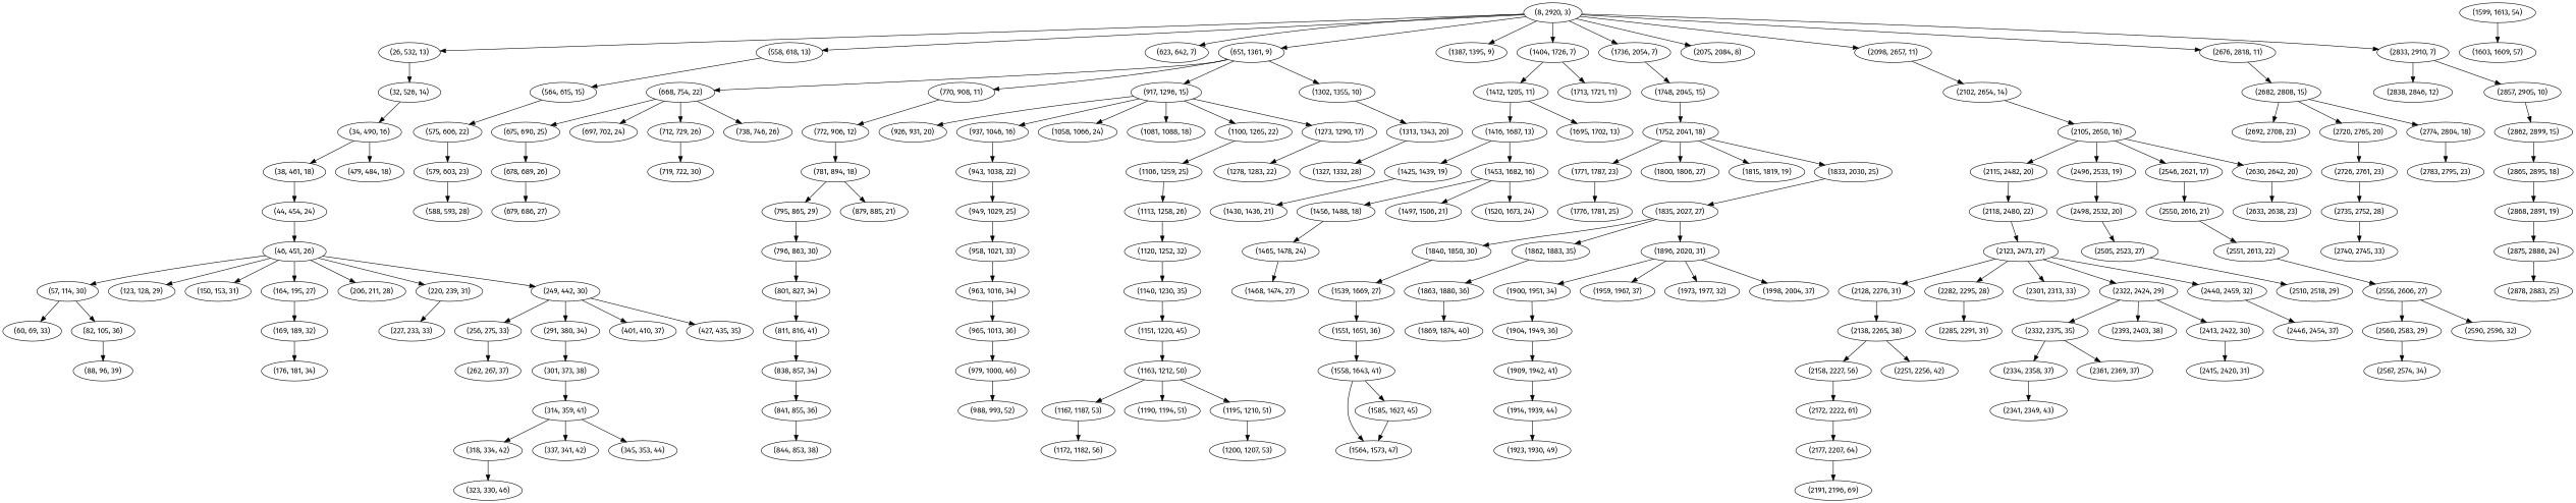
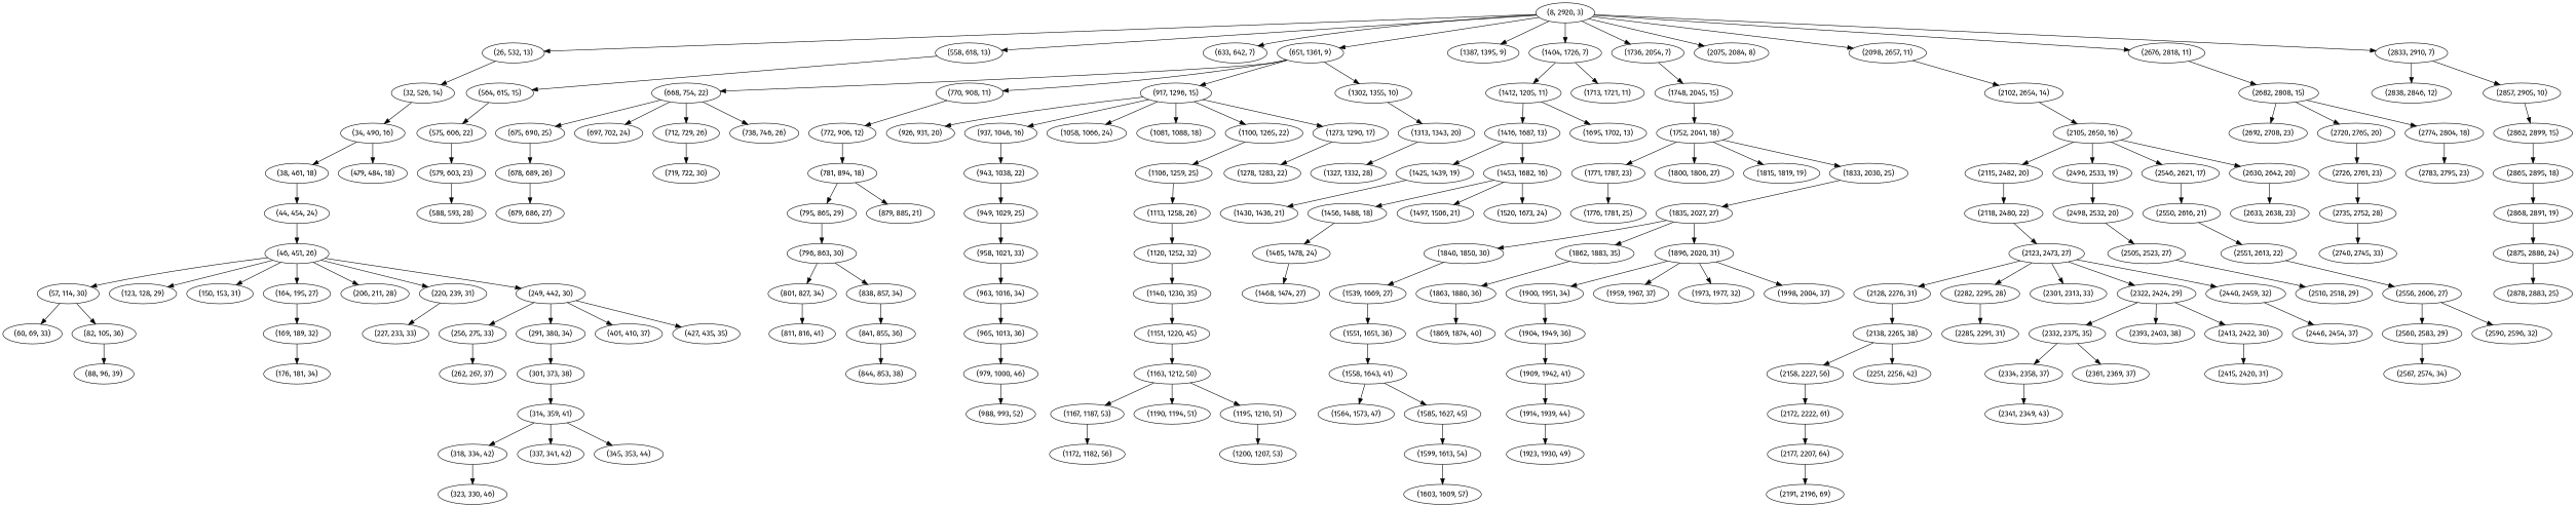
  digraph {
    fontname="Fira Sans"
    node [fontname="Fira Sans"]
    edge [fontname="Fira Sans"]
    "(8, 2920, 3)"
    "(26, 532, 13)"
    "(558, 618, 13)"
-   "(633, 642, 7)" [label="(623, 642, 7)"]
+   "(633, 642, 7)"
    "(651, 1361, 9)"
    "(1387, 1395, 9)"
    "(1404, 1726, 7)"
    "(1736, 2054, 7)"
    "(2075, 2084, 8)"
    "(2098, 2657, 11)"
    "(2676, 2818, 11)"
    "(2833, 2910, 7)"
    "(32, 526, 14)"
    "(564, 615, 15)"
    "(668, 754, 22)"
    "(770, 908, 11)"
    "(917, 1296, 15)"
    "(1302, 1355, 10)"
    n19 [label="(1412, 1205, 11)"]
    "(1713, 1721, 11)"
    "(1748, 2045, 15)"
    "(2102, 2654, 14)"
    "(2682, 2808, 15)"
    "(2838, 2846, 12)"
    "(2857, 2905, 10)"
    "(34, 490, 16)"
    "(38, 461, 18)"
    "(479, 484, 18)"
    "(44, 454, 24)"
    "(46, 451, 26)"
    "(57, 114, 30)"
    "(123, 128, 29)"
    "(150, 153, 31)"
    "(164, 195, 27)"
    "(206, 211, 28)"
    "(220, 239, 31)"
    "(249, 442, 30)"
    "(60, 69, 33)"
    "(82, 105, 36)"
    "(169, 189, 32)"
    "(227, 233, 33)"
    "(256, 275, 33)"
    "(291, 380, 34)"
    "(401, 410, 37)"
    "(427, 435, 35)"
    "(88, 96, 39)"
    "(176, 181, 34)"
    "(262, 267, 37)"
    "(301, 373, 38)"
    "(314, 359, 41)"
    "(318, 334, 42)"
    "(337, 341, 42)"
    "(345, 353, 44)"
    "(323, 330, 46)"
    "(575, 606, 22)"
    "(579, 603, 23)"
    "(588, 593, 28)"
    "(675, 690, 25)"
    "(697, 702, 24)"
    "(712, 729, 26)"
    "(738, 746, 26)"
    "(772, 906, 12)"
    "(926, 931, 20)"
    "(937, 1046, 16)"
    "(1058, 1066, 24)"
    "(1081, 1088, 18)"
    "(1100, 1265, 22)"
    "(1273, 1290, 17)"
    "(1313, 1343, 20)"
    "(678, 689, 26)"
    "(719, 722, 30)"
    "(679, 686, 27)"
    "(781, 894, 18)"
    "(795, 865, 29)"
    "(879, 885, 21)"
    "(796, 863, 30)"
    "(801, 827, 34)"
    "(838, 857, 34)"
    "(811, 816, 41)"
    "(841, 855, 36)"
    "(844, 853, 38)"
    "(943, 1038, 22)"
    "(1106, 1259, 25)"
    "(1278, 1283, 22)"
    "(949, 1029, 25)"
    "(958, 1021, 33)"
    "(963, 1016, 34)"
    "(965, 1013, 36)"
    "(979, 1000, 46)"
    "(988, 993, 52)"
    "(1113, 1258, 26)"
    "(1120, 1252, 32)"
    "(1140, 1230, 35)"
    "(1151, 1220, 45)"
    "(1163, 1212, 50)"
    "(1167, 1187, 53)"
    "(1190, 1194, 51)"
    "(1195, 1210, 51)"
    "(1172, 1182, 56)"
    "(1200, 1207, 53)"
    "(1327, 1332, 28)"
    "(1416, 1687, 13)"
    "(1695, 1702, 13)"
    "(1425, 1439, 19)"
    "(1453, 1682, 16)"
    "(1430, 1436, 21)"
    "(1456, 1488, 18)"
    "(1497, 1506, 21)"
    "(1520, 1673, 24)"
    "(1465, 1478, 24)"
    "(1468, 1474, 27)"
    "(1539, 1669, 27)"
    "(1551, 1651, 36)"
    "(1558, 1643, 41)"
    "(1564, 1573, 47)"
    "(1585, 1627, 45)"
    "(1599, 1613, 54)"
    "(1603, 1609, 57)"
    "(1752, 2041, 18)"
    "(1771, 1787, 23)"
    "(1800, 1806, 27)"
    "(1815, 1819, 19)"
    "(1833, 2030, 25)"
    "(1776, 1781, 25)"
    "(1835, 2027, 27)"
    "(1840, 1850, 30)"
    "(1862, 1883, 35)"
    "(1896, 2020, 31)"
    "(1863, 1880, 36)"
    "(1900, 1951, 34)"
    "(1959, 1967, 37)"
    "(1973, 1977, 32)"
    "(1998, 2004, 37)"
    "(1869, 1874, 40)"
    "(1904, 1949, 36)"
    "(1909, 1942, 41)"
    "(1914, 1939, 44)"
    "(1923, 1930, 49)"
    "(2105, 2650, 16)"
    "(2115, 2482, 20)"
    "(2496, 2533, 19)"
    "(2546, 2621, 17)"
    "(2630, 2642, 20)"
    "(2118, 2480, 22)"
    "(2498, 2532, 20)"
    "(2550, 2616, 21)"
    "(2633, 2638, 23)"
    "(2123, 2473, 27)"
    "(2128, 2276, 31)"
    "(2282, 2295, 28)"
    "(2301, 2313, 33)"
    "(2322, 2424, 29)"
    "(2440, 2459, 32)"
    "(2138, 2265, 38)"
    "(2285, 2291, 31)"
    "(2332, 2375, 35)"
    "(2393, 2403, 38)"
    "(2413, 2422, 30)"
    "(2446, 2454, 37)"
    "(2158, 2227, 56)"
    "(2251, 2256, 42)"
    "(2172, 2222, 61)"
    "(2177, 2207, 64)"
    "(2191, 2196, 69)"
    "(2334, 2358, 37)"
    "(2361, 2369, 37)"
    "(2415, 2420, 31)"
    "(2341, 2349, 43)"
    "(2505, 2523, 27)"
    "(2510, 2518, 29)"
    "(2551, 2613, 22)"
    "(2556, 2606, 27)"
    "(2560, 2583, 29)"
    "(2590, 2596, 32)"
    "(2567, 2574, 34)"
    "(2692, 2708, 23)"
    "(2720, 2765, 20)"
    "(2774, 2804, 18)"
    "(2726, 2761, 23)"
    "(2783, 2795, 23)"
    "(2735, 2752, 28)"
    "(2740, 2745, 33)"
    "(2862, 2899, 15)"
    "(2865, 2895, 18)"
    "(2868, 2891, 19)"
    "(2875, 2886, 24)"
    "(2878, 2883, 25)"
    "(8, 2920, 3)" -> "(26, 532, 13)"
    "(8, 2920, 3)" -> "(558, 618, 13)"
    "(8, 2920, 3)" -> "(633, 642, 7)"
    "(8, 2920, 3)" -> "(651, 1361, 9)"
    "(8, 2920, 3)" -> "(1387, 1395, 9)"
    "(8, 2920, 3)" -> "(1404, 1726, 7)"
    "(8, 2920, 3)" -> "(1736, 2054, 7)"
    "(8, 2920, 3)" -> "(2075, 2084, 8)"
    "(8, 2920, 3)" -> "(2098, 2657, 11)"
    "(8, 2920, 3)" -> "(2676, 2818, 11)"
    "(8, 2920, 3)" -> "(2833, 2910, 7)"
    "(26, 532, 13)" -> "(32, 526, 14)"
    "(558, 618, 13)" -> "(564, 615, 15)"
    "(651, 1361, 9)" -> "(668, 754, 22)"
    "(651, 1361, 9)" -> "(770, 908, 11)"
    "(651, 1361, 9)" -> "(917, 1296, 15)"
    "(651, 1361, 9)" -> "(1302, 1355, 10)"
    "(1404, 1726, 7)" -> n19
    "(1404, 1726, 7)" -> "(1713, 1721, 11)"
    "(1736, 2054, 7)" -> "(1748, 2045, 15)"
    "(2098, 2657, 11)" -> "(2102, 2654, 14)"
    "(2676, 2818, 11)" -> "(2682, 2808, 15)"
    "(2833, 2910, 7)" -> "(2838, 2846, 12)"
    "(2833, 2910, 7)" -> "(2857, 2905, 10)"
    "(32, 526, 14)" -> "(34, 490, 16)"
    "(564, 615, 15)" -> "(575, 606, 22)"
    "(668, 754, 22)" -> "(675, 690, 25)"
    "(668, 754, 22)" -> "(697, 702, 24)"
    "(668, 754, 22)" -> "(712, 729, 26)"
    "(668, 754, 22)" -> "(738, 746, 26)"
    "(770, 908, 11)" -> "(772, 906, 12)"
    "(917, 1296, 15)" -> "(926, 931, 20)"
    "(917, 1296, 15)" -> "(937, 1046, 16)"
    "(917, 1296, 15)" -> "(1058, 1066, 24)"
    "(917, 1296, 15)" -> "(1081, 1088, 18)"
    "(917, 1296, 15)" -> "(1100, 1265, 22)"
    "(917, 1296, 15)" -> "(1273, 1290, 17)"
    "(1302, 1355, 10)" -> "(1313, 1343, 20)"
    n19 -> "(1416, 1687, 13)"
    n19 -> "(1695, 1702, 13)"
    "(1748, 2045, 15)" -> "(1752, 2041, 18)"
    "(2102, 2654, 14)" -> "(2105, 2650, 16)"
    "(2682, 2808, 15)" -> "(2692, 2708, 23)"
    "(2682, 2808, 15)" -> "(2720, 2765, 20)"
    "(2682, 2808, 15)" -> "(2774, 2804, 18)"
    "(2857, 2905, 10)" -> "(2862, 2899, 15)"
    "(34, 490, 16)" -> "(38, 461, 18)"
    "(34, 490, 16)" -> "(479, 484, 18)"
    "(38, 461, 18)" -> "(44, 454, 24)"
    "(44, 454, 24)" -> "(46, 451, 26)"
    "(46, 451, 26)" -> "(57, 114, 30)"
    "(46, 451, 26)" -> "(123, 128, 29)"
    "(46, 451, 26)" -> "(150, 153, 31)"
    "(46, 451, 26)" -> "(164, 195, 27)"
    "(46, 451, 26)" -> "(206, 211, 28)"
    "(46, 451, 26)" -> "(220, 239, 31)"
    "(46, 451, 26)" -> "(249, 442, 30)"
    "(57, 114, 30)" -> "(60, 69, 33)"
    "(57, 114, 30)" -> "(82, 105, 36)"
    "(164, 195, 27)" -> "(169, 189, 32)"
    "(220, 239, 31)" -> "(227, 233, 33)"
    "(249, 442, 30)" -> "(256, 275, 33)"
    "(249, 442, 30)" -> "(291, 380, 34)"
    "(249, 442, 30)" -> "(401, 410, 37)"
    "(249, 442, 30)" -> "(427, 435, 35)"
    "(82, 105, 36)" -> "(88, 96, 39)"
    "(169, 189, 32)" -> "(176, 181, 34)"
    "(256, 275, 33)" -> "(262, 267, 37)"
    "(291, 380, 34)" -> "(301, 373, 38)"
    "(301, 373, 38)" -> "(314, 359, 41)"
    "(314, 359, 41)" -> "(318, 334, 42)"
    "(314, 359, 41)" -> "(337, 341, 42)"
    "(314, 359, 41)" -> "(345, 353, 44)"
    "(318, 334, 42)" -> "(323, 330, 46)"
    "(575, 606, 22)" -> "(579, 603, 23)"
    "(579, 603, 23)" -> "(588, 593, 28)"
    "(675, 690, 25)" -> "(678, 689, 26)"
    "(712, 729, 26)" -> "(719, 722, 30)"
    "(772, 906, 12)" -> "(781, 894, 18)"
    "(937, 1046, 16)" -> "(943, 1038, 22)"
    "(1100, 1265, 22)" -> "(1106, 1259, 25)"
    "(1273, 1290, 17)" -> "(1278, 1283, 22)"
    "(1313, 1343, 20)" -> "(1327, 1332, 28)"
    "(678, 689, 26)" -> "(679, 686, 27)"
    "(781, 894, 18)" -> "(795, 865, 29)"
    "(781, 894, 18)" -> "(879, 885, 21)"
    "(795, 865, 29)" -> "(796, 863, 30)"
    "(796, 863, 30)" -> "(801, 827, 34)"
-   "(811, 816, 41)" -> "(838, 857, 34)"
+   "(796, 863, 30)" -> "(838, 857, 34)"
    "(801, 827, 34)" -> "(811, 816, 41)"
    "(838, 857, 34)" -> "(841, 855, 36)"
    "(841, 855, 36)" -> "(844, 853, 38)"
    "(943, 1038, 22)" -> "(949, 1029, 25)"
    "(1106, 1259, 25)" -> "(1113, 1258, 26)"
    "(949, 1029, 25)" -> "(958, 1021, 33)"
    "(958, 1021, 33)" -> "(963, 1016, 34)"
    "(963, 1016, 34)" -> "(965, 1013, 36)"
    "(965, 1013, 36)" -> "(979, 1000, 46)"
    "(979, 1000, 46)" -> "(988, 993, 52)"
    "(1113, 1258, 26)" -> "(1120, 1252, 32)"
    "(1120, 1252, 32)" -> "(1140, 1230, 35)"
    "(1140, 1230, 35)" -> "(1151, 1220, 45)"
    "(1151, 1220, 45)" -> "(1163, 1212, 50)"
    "(1163, 1212, 50)" -> "(1167, 1187, 53)"
    "(1163, 1212, 50)" -> "(1190, 1194, 51)"
    "(1163, 1212, 50)" -> "(1195, 1210, 51)"
    "(1167, 1187, 53)" -> "(1172, 1182, 56)"
    "(1195, 1210, 51)" -> "(1200, 1207, 53)"
    "(1416, 1687, 13)" -> "(1425, 1439, 19)"
    "(1416, 1687, 13)" -> "(1453, 1682, 16)"
    "(1425, 1439, 19)" -> "(1430, 1436, 21)"
    "(1453, 1682, 16)" -> "(1456, 1488, 18)"
    "(1453, 1682, 16)" -> "(1497, 1506, 21)"
    "(1453, 1682, 16)" -> "(1520, 1673, 24)"
    "(1456, 1488, 18)" -> "(1465, 1478, 24)"
    "(1465, 1478, 24)" -> "(1468, 1474, 27)"
    "(1539, 1669, 27)" -> "(1551, 1651, 36)"
    "(1551, 1651, 36)" -> "(1558, 1643, 41)"
    "(1558, 1643, 41)" -> "(1564, 1573, 47)"
    "(1558, 1643, 41)" -> "(1585, 1627, 45)"
-   "(1585, 1627, 45)" -> "(1564, 1573, 47)"
+   "(1585, 1627, 45)" -> "(1599, 1613, 54)"
    "(1599, 1613, 54)" -> "(1603, 1609, 57)"
    "(1752, 2041, 18)" -> "(1771, 1787, 23)"
    "(1752, 2041, 18)" -> "(1800, 1806, 27)"
    "(1752, 2041, 18)" -> "(1815, 1819, 19)"
    "(1752, 2041, 18)" -> "(1833, 2030, 25)"
    "(1771, 1787, 23)" -> "(1776, 1781, 25)"
    "(1833, 2030, 25)" -> "(1835, 2027, 27)"
    "(1835, 2027, 27)" -> "(1840, 1850, 30)"
    "(1835, 2027, 27)" -> "(1862, 1883, 35)"
    "(1835, 2027, 27)" -> "(1896, 2020, 31)"
    "(1840, 1850, 30)" -> "(1539, 1669, 27)"
    "(1862, 1883, 35)" -> "(1863, 1880, 36)"
    "(1896, 2020, 31)" -> "(1900, 1951, 34)"
    "(1896, 2020, 31)" -> "(1959, 1967, 37)"
    "(1896, 2020, 31)" -> "(1973, 1977, 32)"
    "(1896, 2020, 31)" -> "(1998, 2004, 37)"
    "(1863, 1880, 36)" -> "(1869, 1874, 40)"
    "(1900, 1951, 34)" -> "(1904, 1949, 36)"
    "(1904, 1949, 36)" -> "(1909, 1942, 41)"
    "(1909, 1942, 41)" -> "(1914, 1939, 44)"
    "(1914, 1939, 44)" -> "(1923, 1930, 49)"
    "(2105, 2650, 16)" -> "(2115, 2482, 20)"
    "(2105, 2650, 16)" -> "(2496, 2533, 19)"
    "(2105, 2650, 16)" -> "(2546, 2621, 17)"
    "(2105, 2650, 16)" -> "(2630, 2642, 20)"
    "(2115, 2482, 20)" -> "(2118, 2480, 22)"
    "(2496, 2533, 19)" -> "(2498, 2532, 20)"
    "(2546, 2621, 17)" -> "(2550, 2616, 21)"
    "(2630, 2642, 20)" -> "(2633, 2638, 23)"
    "(2118, 2480, 22)" -> "(2123, 2473, 27)"
    "(2498, 2532, 20)" -> "(2505, 2523, 27)"
    "(2550, 2616, 21)" -> "(2551, 2613, 22)"
    "(2123, 2473, 27)" -> "(2128, 2276, 31)"
    "(2123, 2473, 27)" -> "(2282, 2295, 28)"
    "(2123, 2473, 27)" -> "(2301, 2313, 33)"
    "(2123, 2473, 27)" -> "(2322, 2424, 29)"
    "(2123, 2473, 27)" -> "(2440, 2459, 32)"
    "(2128, 2276, 31)" -> "(2138, 2265, 38)"
    "(2282, 2295, 28)" -> "(2285, 2291, 31)"
    "(2322, 2424, 29)" -> "(2332, 2375, 35)"
    "(2322, 2424, 29)" -> "(2393, 2403, 38)"
    "(2322, 2424, 29)" -> "(2413, 2422, 30)"
    "(2440, 2459, 32)" -> "(2446, 2454, 37)"
    "(2138, 2265, 38)" -> "(2158, 2227, 56)"
    "(2138, 2265, 38)" -> "(2251, 2256, 42)"
    "(2332, 2375, 35)" -> "(2334, 2358, 37)"
    "(2332, 2375, 35)" -> "(2361, 2369, 37)"
    "(2413, 2422, 30)" -> "(2415, 2420, 31)"
    "(2158, 2227, 56)" -> "(2172, 2222, 61)"
    "(2172, 2222, 61)" -> "(2177, 2207, 64)"
    "(2177, 2207, 64)" -> "(2191, 2196, 69)"
    "(2334, 2358, 37)" -> "(2341, 2349, 43)"
    "(2505, 2523, 27)" -> "(2510, 2518, 29)"
    "(2551, 2613, 22)" -> "(2556, 2606, 27)"
    "(2556, 2606, 27)" -> "(2560, 2583, 29)"
    "(2556, 2606, 27)" -> "(2590, 2596, 32)"
    "(2560, 2583, 29)" -> "(2567, 2574, 34)"
    "(2720, 2765, 20)" -> "(2726, 2761, 23)"
    "(2774, 2804, 18)" -> "(2783, 2795, 23)"
    "(2726, 2761, 23)" -> "(2735, 2752, 28)"
    "(2735, 2752, 28)" -> "(2740, 2745, 33)"
    "(2862, 2899, 15)" -> "(2865, 2895, 18)"
    "(2865, 2895, 18)" -> "(2868, 2891, 19)"
    "(2868, 2891, 19)" -> "(2875, 2886, 24)"
    "(2875, 2886, 24)" -> "(2878, 2883, 25)"
  }
